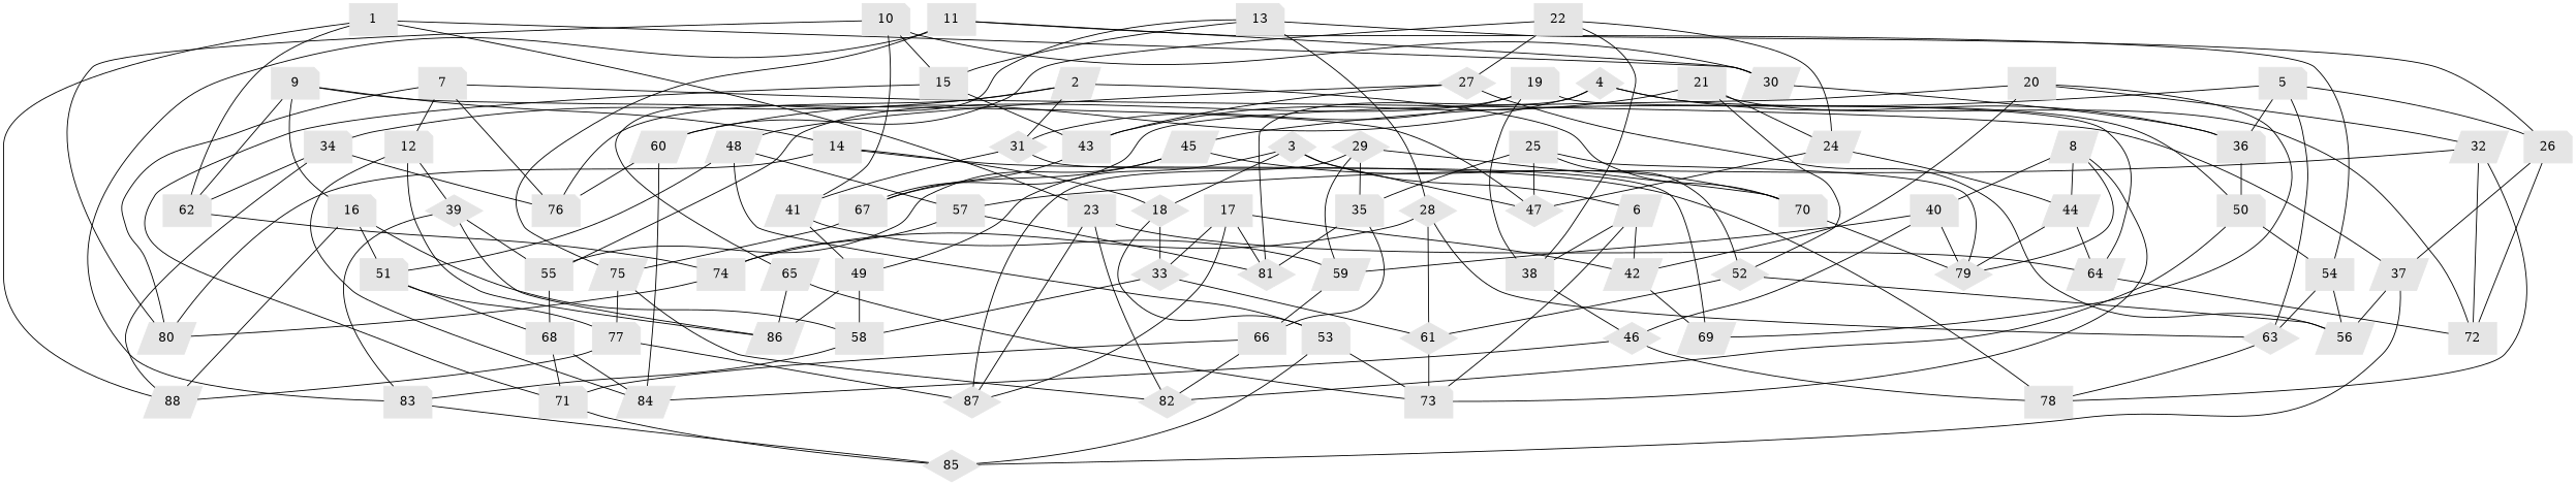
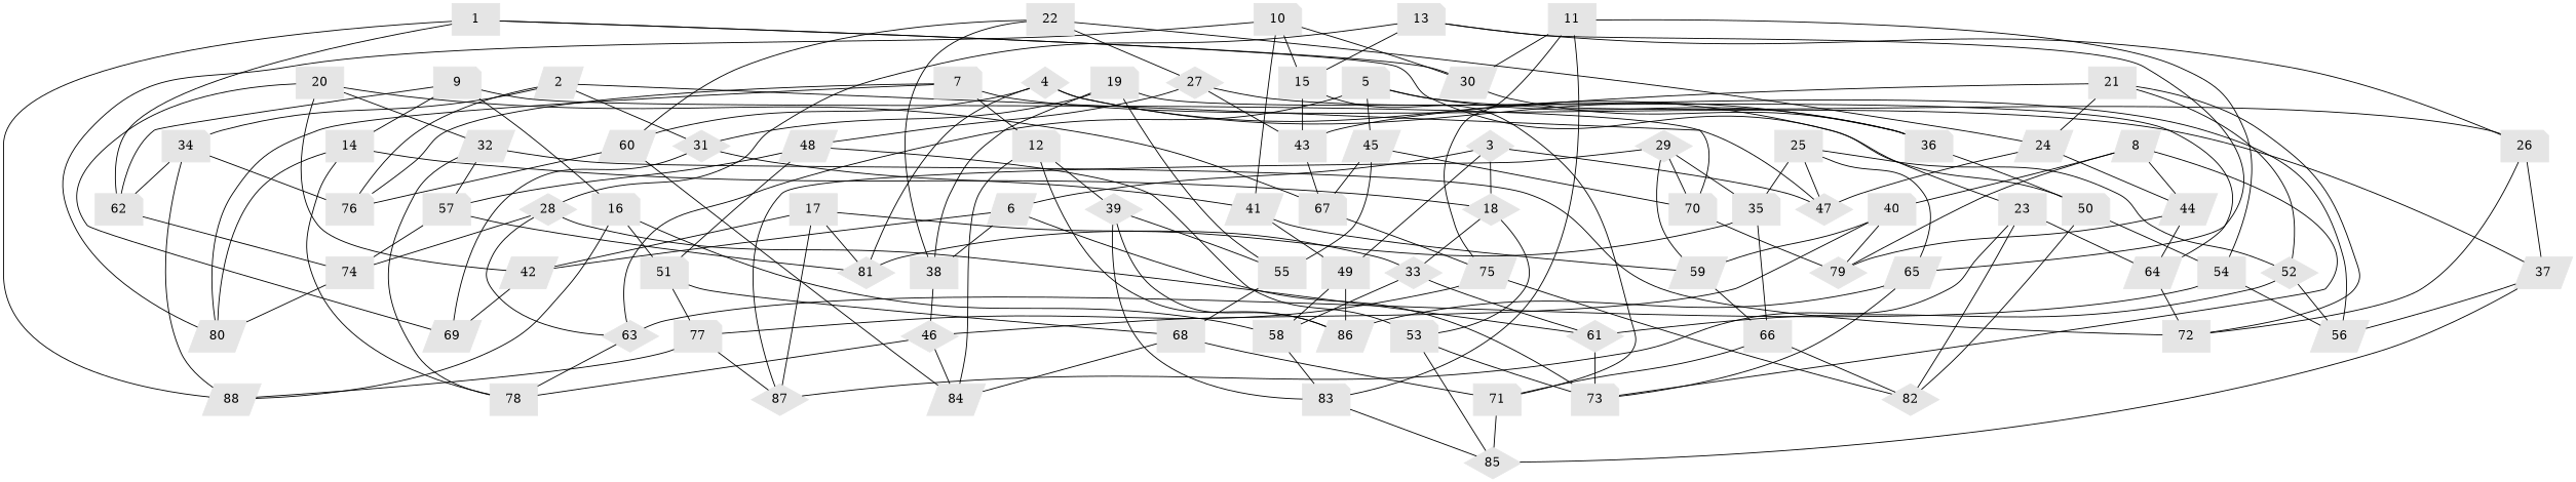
  graph {
    node [color=gray90 shape=note style=filled]
    1 [shape=box]
    23 [shape=box]
    30 [shape=parallelogram]
    62
    88 [shape=parallelogram]
    87 [shape=diamond]
    64 [shape=parallelogram]
    82 [shape=diamond]
    36
    74 [shape=box]
    31 [shape=diamond]
    2 [shape=parallelogram]
    34
    70
    76
    69 [shape=parallelogram]
    41 [shape=parallelogram]
    79 [shape=diamond]
    3 [shape=diamond]
    6 [shape=parallelogram]
    18 [shape=diamond]
    47 [shape=diamond]
    49 [shape=box]
    38 [shape=box]
    42 [shape=parallelogram]
    73
    33 [shape=diamond]
    53
    86 [shape=parallelogram]
    58 [shape=box]
    4 [shape=diamond]
    50
    60 [shape=parallelogram]
    81 [shape=diamond]
    54 [shape=box]
    84 [shape=parallelogram]
    5
    26
    45 [shape=parallelogram]
    63 [shape=diamond]
    37 [shape=parallelogram]
    72 [shape=box]
    55 [shape=box]
    67
    78 [shape=box]
    46 [shape=diamond]
    7
    12
    80 [shape=parallelogram]
    39 [shape=diamond]
    56 [shape=parallelogram]
    85 [shape=diamond]
    40
    8 [shape=parallelogram]
    44 [shape=parallelogram]
    59 [shape=parallelogram]
    9
    14 [shape=box]
    16
    51
    10
    15 [shape=box]
    43 [shape=box]
    71
    11 [shape=box]
    75 [shape=parallelogram]
    83
    77
    13
    28 [shape=diamond]
    65 [shape=parallelogram]
    61 [shape=diamond]
    68 [shape=box]
    17 [shape=box]
    19
    20 [shape=box]
    32 [shape=parallelogram]
    57
    21 [shape=box]
    24 [shape=parallelogram]
    52 [shape=diamond]
    22 [shape=box]
    27 [shape=diamond]
    48 [shape=parallelogram]
    25 [shape=box]
    35
    66 [shape=box]
    29 [shape=diamond]
    1 -- 23
    1 -- 30
    1 -- 62
    1 -- 88
    23 -- 87
    23 -- 64
    23 -- 82
    30 -- 36
    62 -- 74
    64 -- 72
    36 -- 50
    74 -- 80
    31 -- 69
    31 -- 41
    2 -- 31
    2 -- 34
    2 -- 70
    2 -- 76
    34 -- 62
    34 -- 88
    34 -- 76
    70 -- 79
    41 -- 49
    41 -- 59
    3 -- 6
    3 -- 18
    3 -- 47
    3 -- 49
    6 -- 38
    6 -- 42
    6 -- 73
    18 -- 33
    18 -- 53
    49 -- 86
    49 -- 58
    38 -- 46
    42 -- 69
    33 -- 58
    33 -- 61
    53 -- 73
    53 -- 85
    58 -- 83
    4 -- 36
    4 -- 50
    4 -- 60
    4 -- 81
    50 -- 82
    50 -- 54
    60 -- 76
    60 -- 84
    54 -- 63
    54 -- 56
    5 -- 36
    5 -- 26
    5 -- 45
    5 -- 63
    26 -- 37
    26 -- 72
    45 -- 70
    45 -- 55
    45 -- 67
    63 -- 78
    37 -- 56
    37 -- 85
    55 -- 68
    67 -- 75
    46 -- 84
    46 -- 78
    7 -- 76
    7 -- 37
    7 -- 12
    7 -- 80
    12 -- 86
    12 -- 84
    12 -- 39
    39 -- 86
    39 -- 55
    39 -- 83
    40 -- 79
    40 -- 46
    40 -- 59
    8 -- 79
    8 -- 73
    8 -- 40
    8 -- 44
    44 -- 64
    44 -- 79
    59 -- 66
    9 -- 62
    9 -- 47
    9 -- 14
    9 -- 16
    14 -- 18
    14 -- 78
    14 -- 80
    16 -- 88
    16 -- 58
    16 -- 51
    51 -- 77
    51 -- 68
    10 -- 30
    10 -- 41
    10 -- 80
    10 -- 15
    15 -- 43
    15 -- 71
    43 -- 67
    71 -- 85
    11 -- 30
    11 -- 54
    11 -- 75
    11 -- 83
    75 -- 82
    75 -- 77
    83 -- 85
    77 -- 88
    77 -- 87
    13 -- 26
    13 -- 15
    13 -- 28
    13 -- 65
    28 -- 74
    28 -- 63
    28 -- 61
    65 -- 73
    65 -- 86
    61 -- 73
    68 -- 84
    68 -- 71
    17 -- 87
    17 -- 42
    17 -- 33
    17 -- 81
    19 -- 64
    19 -- 31
    19 -- 38
    19 -- 55
    20 -- 69
    20 -- 42
    20 -- 67
    20 -- 32
    32 -- 72
    32 -- 78
    32 -- 57
    57 -- 74
    57 -- 81
    21 -- 72
    21 -- 43
    21 -- 24
    21 -- 52
    24 -- 47
    24 -- 44
    52 -- 56
    52 -- 61
    22 -- 38
    22 -- 60
    22 -- 24
    22 -- 27
    27 -- 56
    27 -- 43
    27 -- 48
    48 -- 53
    48 -- 51
    48 -- 57
    25 -- 47
-   25 -- 79
+   25 -- 65
    25 -- 52
    25 -- 35
    35 -- 81
    35 -- 66
    66 -- 82
    66 -- 71
    29 -- 87
    29 -- 70
    29 -- 59
    29 -- 35
  }
